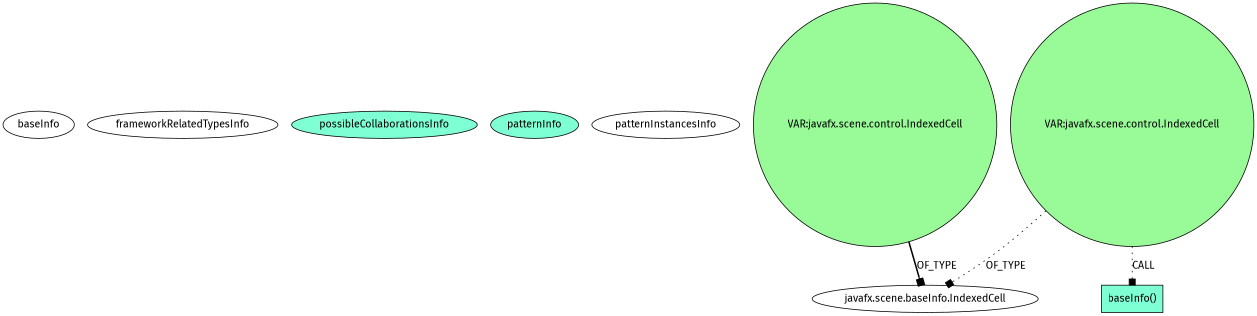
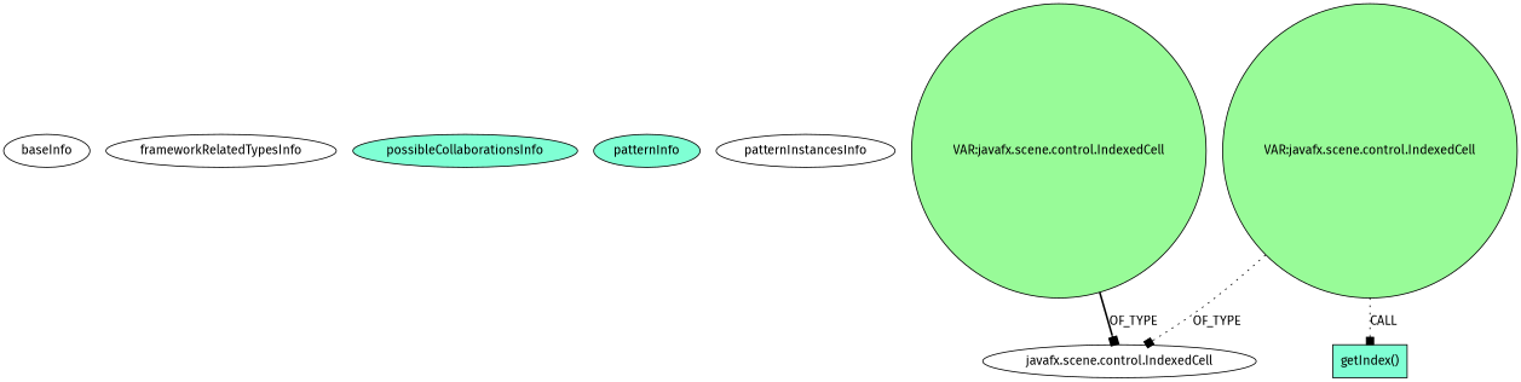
  digraph {
    fontname="Fira Sans"
    node [fillcolor=white fontname="Fira Sans" style=filled]
    edge [arrowhead=box fontname="Fira Sans" style=dotted]
    baseInfo [category=pattern graphId=1750 isAnonymous=false possibleRelation=false]
    frameworkRelatedTypesInfo
    possibleCollaborationsInfo [fillcolor=aquamarine]
    patternInfo [fillcolor=aquamarine frequency=3.0 patternRootClient=null]
    patternInstancesInfo [0="bjornbil-reservatie~/bjornbil-reservatie/reservatie-master/ReservatieKommaFinal/src/be/khleuven/bjornbillen/controller/MainController.java~void UpdateTableCell()~2193" 1="bianconejo-CEFX~/bianconejo-CEFX/CEFX-master/src/cefx/CEPrincipalController.java~CEPrincipalController~2114" 2="bjornbil-reservatie~/bjornbil-reservatie/reservatie-master/ReservatieKommaFinal/src/be/khleuven/bjornbillen/controller/MainController.java~void UpdateReservationCell()~2187"]
-   n6 [isFrameworkType=false label="javafx.scene.baseInfo.IndexedCell" vertexType=FRAMEWORK_CLASS_TYPE]
+   n6 [isFrameworkType=false label="javafx.scene.control.IndexedCell" vertexType=FRAMEWORK_CLASS_TYPE]
    n7 [fillcolor=palegreen isFrameworkType=false label="VAR:javafx.scene.control.IndexedCell" shape=circle vertexType=VARIABLE_EXPRESION]
    n8 [fillcolor=palegreen isFrameworkType=false label="VAR:javafx.scene.control.IndexedCell" shape=circle vertexType=VARIABLE_EXPRESION]
-   n9 [fillcolor=aquamarine isFrameworkType=false label="baseInfo()" shape=box vertexType=INSIDE_CALL]
+   n9 [fillcolor=aquamarine isFrameworkType=false label="getIndex()" shape=box vertexType=INSIDE_CALL]
    n7 -> n6 [label=OF_TYPE style=bold]
    n8 -> n6 [label=OF_TYPE]
    n8 -> n9 [label=CALL]
  }
